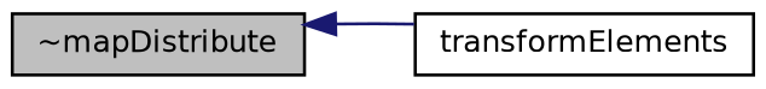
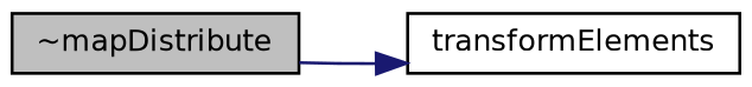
  digraph {
    rankdir=LR
    node [color=black fontname=Helvetica fontsize=10 shape=record]
    n1 [fillcolor=grey75 fontcolor=black height=0.2 label="~mapDistribute" style=filled width=0.4]
    n2 [height=0.2 label=transformElements width=0.4]
-   n2 -> n1 [color=midnightblue fontname=Helvetica fontsize=10 labelfontname=Helvetica labelfontsize=10 style=solid]
+   n1 -> n2 [color=midnightblue fontname=Helvetica fontsize=10 labelfontname=Helvetica labelfontsize=10 style=solid]
  }
